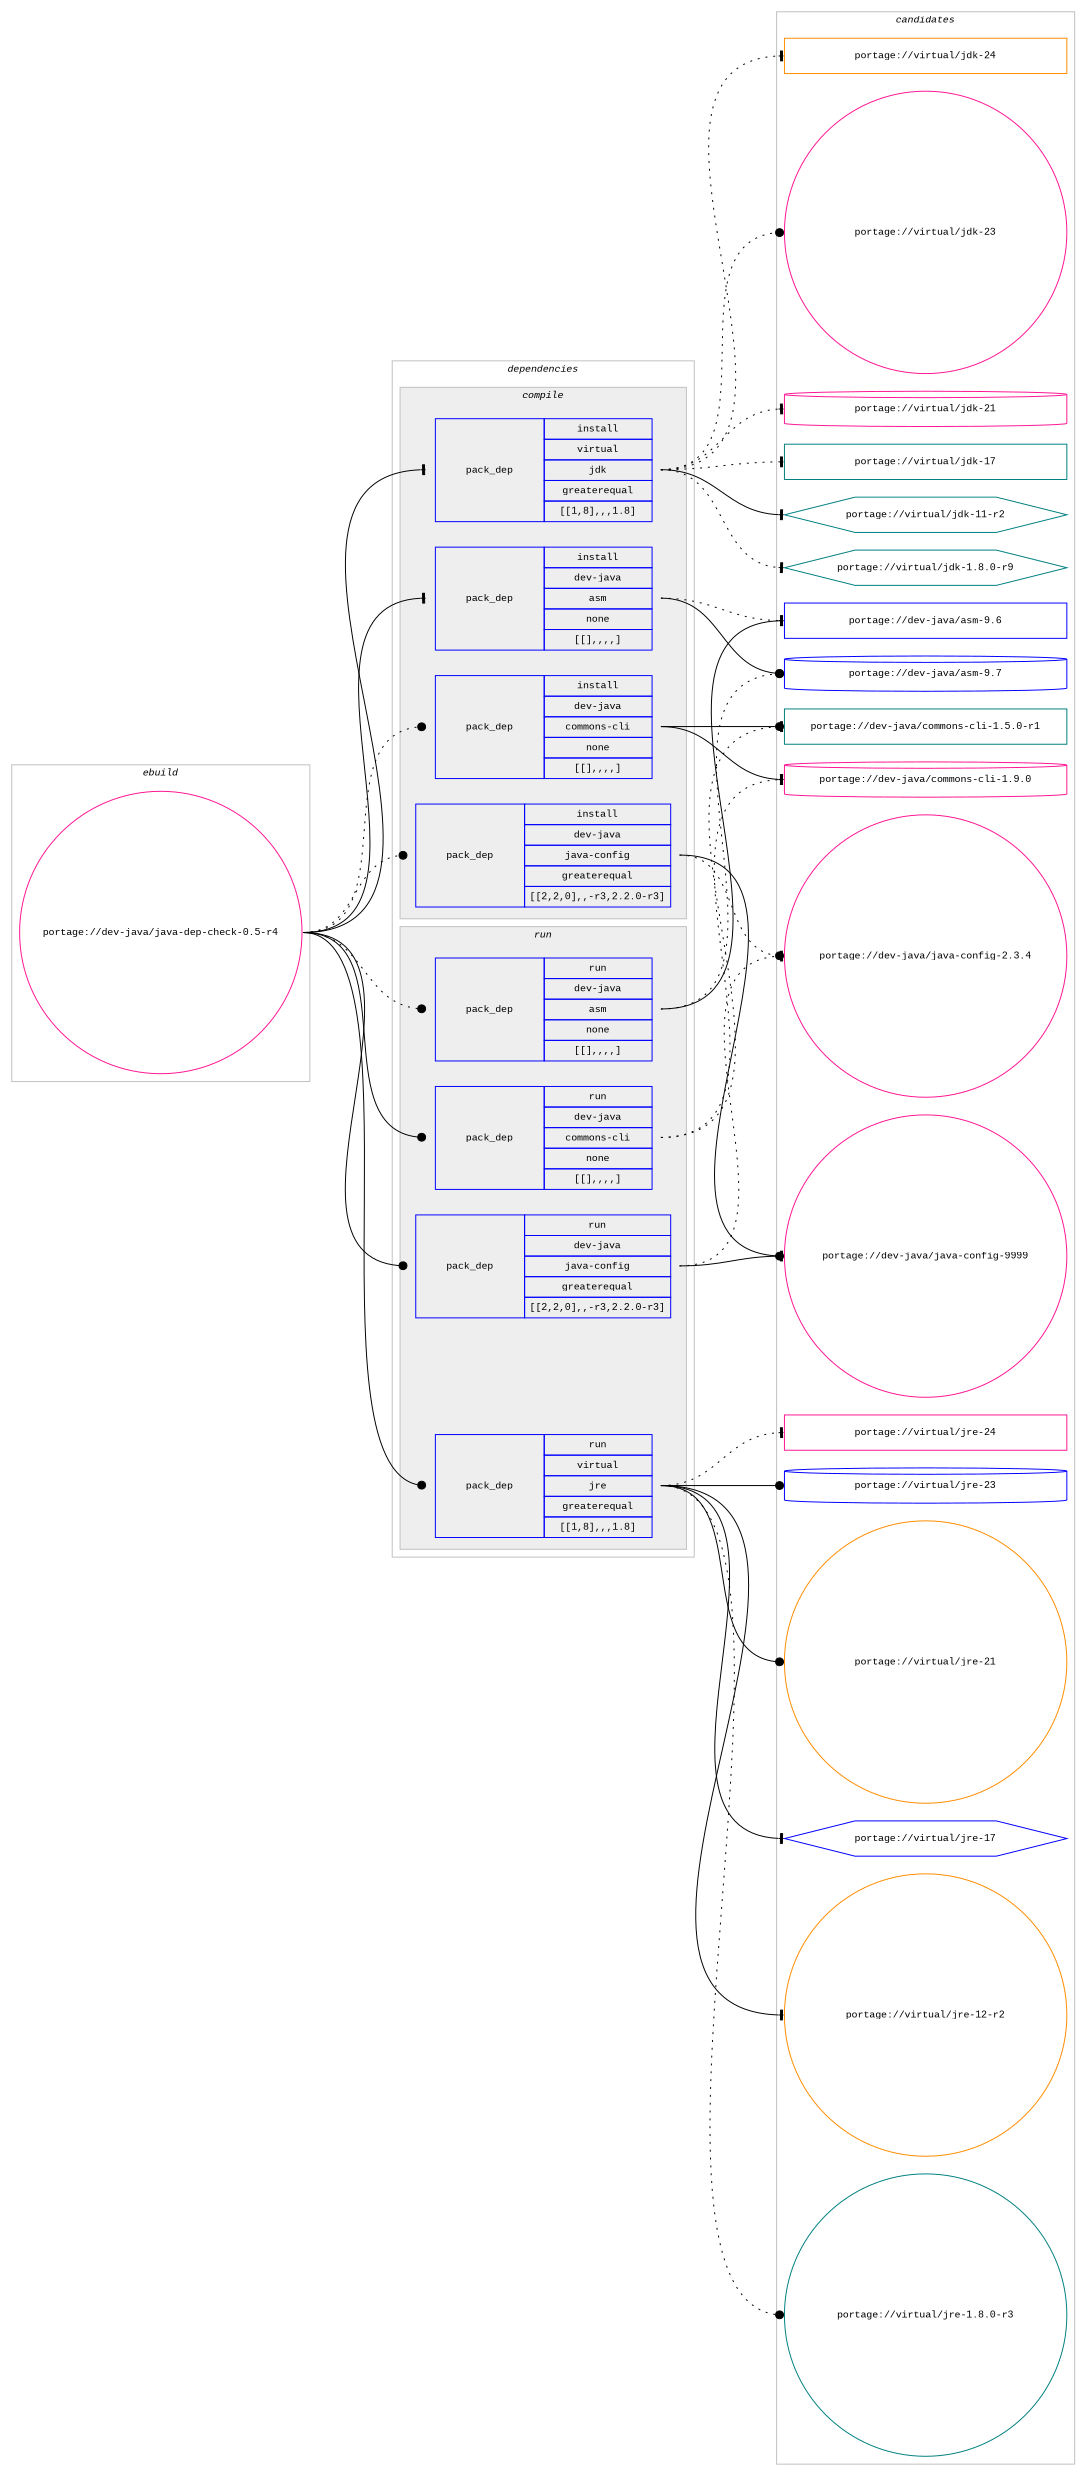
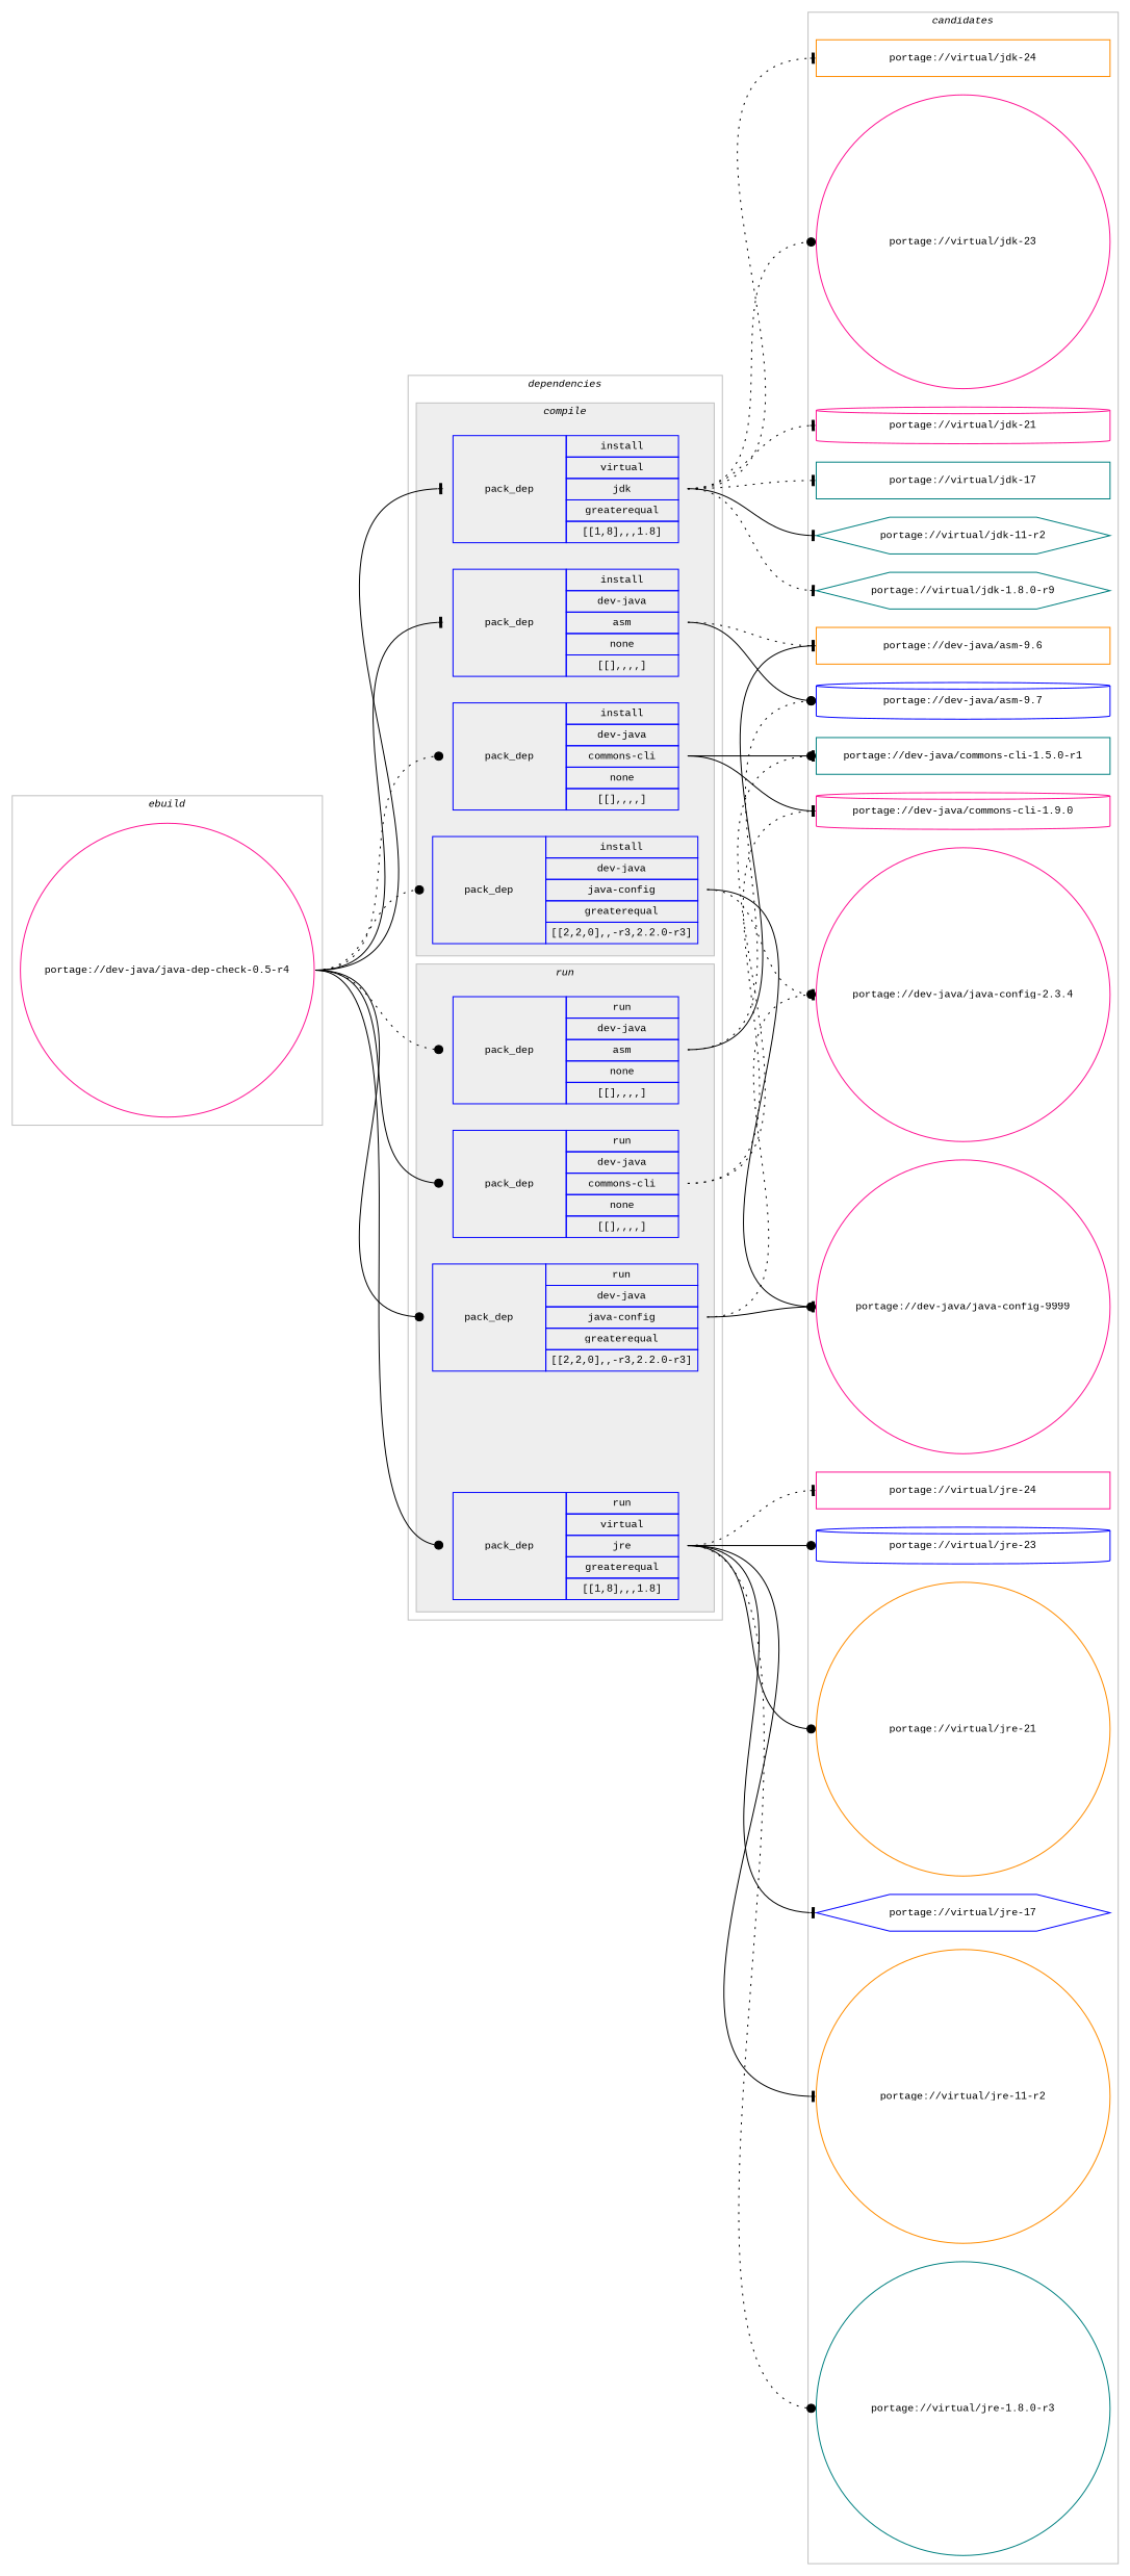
  digraph {
    compound=true
    concentrate=true
    fontname="Liberation Mono"
    fontsize=10
    newrank=true
    rankdir=LR
    ranksep=1.5
    node [color=blue fontname="Liberation Mono" fontsize=10 shape=none]
    edge [arrowhead=tee fontname="Liberation Mono" headport=w style=solid tailport=e weight=100]
    n1 [color=deeppink label="portage://dev-java/java-dep-check-0.5-r4" shape=circle width=4]
    n2 [label=<<TABLE BORDER="0" CELLBORDER="1" CELLSPACING="0" CELLPADDING="4" WIDTH="220"><TR><TD ROWSPAN="6" CELLPADDING="30">pack_dep</TD></TR><TR><TD WIDTH="110">install</TD></TR><TR><TD>dev-java</TD></TR><TR><TD>asm</TD></TR><TR><TD>none</TD></TR><TR><TD>[[],,,,]</TD></TR></TABLE>>]
    n3 [label=<<TABLE BORDER="0" CELLBORDER="1" CELLSPACING="0" CELLPADDING="4" WIDTH="220"><TR><TD ROWSPAN="6" CELLPADDING="30">pack_dep</TD></TR><TR><TD WIDTH="110">install</TD></TR><TR><TD>dev-java</TD></TR><TR><TD>commons-cli</TD></TR><TR><TD>none</TD></TR><TR><TD>[[],,,,]</TD></TR></TABLE>>]
    n4 [label=<<TABLE BORDER="0" CELLBORDER="1" CELLSPACING="0" CELLPADDING="4" WIDTH="220"><TR><TD ROWSPAN="6" CELLPADDING="30">pack_dep</TD></TR><TR><TD WIDTH="110">install</TD></TR><TR><TD>dev-java</TD></TR><TR><TD>java-config</TD></TR><TR><TD>greaterequal</TD></TR><TR><TD>[[2,2,0],,-r3,2.2.0-r3]</TD></TR></TABLE>>]
    n5 [label=<<TABLE BORDER="0" CELLBORDER="1" CELLSPACING="0" CELLPADDING="4" WIDTH="220"><TR><TD ROWSPAN="6" CELLPADDING="30">pack_dep</TD></TR><TR><TD WIDTH="110">install</TD></TR><TR><TD>virtual</TD></TR><TR><TD>jdk</TD></TR><TR><TD>greaterequal</TD></TR><TR><TD>[[1,8],,,1.8]</TD></TR></TABLE>>]
    n6 [label=<<TABLE BORDER="0" CELLBORDER="1" CELLSPACING="0" CELLPADDING="4" WIDTH="220"><TR><TD ROWSPAN="6" CELLPADDING="30">pack_dep</TD></TR><TR><TD WIDTH="110">run</TD></TR><TR><TD>dev-java</TD></TR><TR><TD>asm</TD></TR><TR><TD>none</TD></TR><TR><TD>[[],,,,]</TD></TR></TABLE>>]
    n7 [label=<<TABLE BORDER="0" CELLBORDER="1" CELLSPACING="0" CELLPADDING="4" WIDTH="220"><TR><TD ROWSPAN="6" CELLPADDING="30">pack_dep</TD></TR><TR><TD WIDTH="110">run</TD></TR><TR><TD>dev-java</TD></TR><TR><TD>commons-cli</TD></TR><TR><TD>none</TD></TR><TR><TD>[[],,,,]</TD></TR></TABLE>>]
    n8 [label=<<TABLE BORDER="0" CELLBORDER="1" CELLSPACING="0" CELLPADDING="4" WIDTH="220"><TR><TD ROWSPAN="6" CELLPADDING="30">pack_dep</TD></TR><TR><TD WIDTH="110">run</TD></TR><TR><TD>dev-java</TD></TR><TR><TD>java-config</TD></TR><TR><TD>greaterequal</TD></TR><TR><TD>[[2,2,0],,-r3,2.2.0-r3]</TD></TR></TABLE>>]
    n9 [label=<<TABLE BORDER="0" CELLBORDER="1" CELLSPACING="0" CELLPADDING="4" WIDTH="220"><TR><TD ROWSPAN="6" CELLPADDING="30">pack_dep</TD></TR><TR><TD WIDTH="110">run</TD></TR><TR><TD>virtual</TD></TR><TR><TD>jre</TD></TR><TR><TD>greaterequal</TD></TR><TR><TD>[[1,8],,,1.8]</TD></TR></TABLE>>]
    n10 [label="portage://dev-java/asm-9.7" shape=cylinder width=4]
-   n11 [label="portage://dev-java/asm-9.6" shape=box width=4]
+   n11 [color=darkorange label="portage://dev-java/asm-9.6" shape=box width=4]
    n12 [color=deeppink label="portage://dev-java/commons-cli-1.9.0" shape=cylinder width=4]
    n13 [color=teal label="portage://dev-java/commons-cli-1.5.0-r1" shape=box width=4]
    n14 [color=deeppink label="portage://dev-java/java-config-9999" shape=circle width=4]
    n15 [color=deeppink label="portage://dev-java/java-config-2.3.4" shape=circle width=4]
    n16 [color=darkorange label="portage://virtual/jdk-24" shape=box width=4]
    n17 [color=deeppink label="portage://virtual/jdk-23" shape=circle width=4]
    n18 [color=deeppink label="portage://virtual/jdk-21" shape=cylinder width=4]
    n19 [color=teal label="portage://virtual/jdk-17" shape=box width=4]
    n20 [color=teal label="portage://virtual/jdk-11-r2" shape=hexagon width=4]
    n21 [color=teal label="portage://virtual/jdk-1.8.0-r9" shape=hexagon width=4]
    n22 [color=deeppink label="portage://virtual/jre-24" shape=box width=4]
    n23 [label="portage://virtual/jre-23" shape=cylinder width=4]
    n24 [color=darkorange label="portage://virtual/jre-21" shape=circle width=4]
    n25 [label="portage://virtual/jre-17" shape=hexagon width=4]
-   n26 [color=darkorange label="portage://virtual/jre-12-r2" shape=circle width=4]
+   n26 [color=darkorange label="portage://virtual/jre-11-r2" shape=circle width=4]
    n27 [color=teal label="portage://virtual/jre-1.8.0-r3" shape=circle width=4]
    subgraph cluster_1 {
      color=gray
      label=<<i>ebuild</i>>
      n1
    }
    subgraph cluster_2 {
      color=gray
      label=<<i>dependencies</i>>
      subgraph cluster_3 {
        color=gray
        fillcolor="#eeeeee"
        label=<<i>compile</i>>
        style=filled
        subgraph sub_4 {
          color=gray
          fillcolor="#eeeeee"
          label=<<i>compile</i>>
          style=filled
          n2
        }
        subgraph sub_5 {
          color=gray
          fillcolor="#eeeeee"
          label=<<i>compile</i>>
          style=filled
          n3
        }
        subgraph sub_6 {
          color=gray
          fillcolor="#eeeeee"
          label=<<i>compile</i>>
          style=filled
          n4
        }
        subgraph sub_7 {
          color=gray
          fillcolor="#eeeeee"
          label=<<i>compile</i>>
          style=filled
          n5
        }
      }
      subgraph cluster_8 {
        color=gray
        fillcolor="#eeeeee"
        label=<<i>compile and run</i>>
        style=filled
      }
      subgraph cluster_9 {
        color=gray
        fillcolor="#eeeeee"
        label=<<i>run</i>>
        style=filled
        subgraph sub_10 {
          color=gray
          fillcolor="#eeeeee"
          label=<<i>run</i>>
          style=filled
          n6
        }
        subgraph sub_11 {
          color=gray
          fillcolor="#eeeeee"
          label=<<i>run</i>>
          style=filled
          n7
        }
        subgraph sub_12 {
          color=gray
          fillcolor="#eeeeee"
          label=<<i>run</i>>
          style=filled
          n8
        }
        subgraph sub_13 {
          color=gray
          fillcolor="#eeeeee"
          label=<<i>run</i>>
          style=filled
          n9
        }
      }
    }
    subgraph cluster_14 {
      color=gray
      label=<<i>candidates</i>>
      rank=same
      subgraph sub_15 {
        color=black
        label=<<i>candidates</i>>
        nodesep=1
        rank=same
        n10
        n11
      }
      subgraph sub_16 {
        color=black
        label=<<i>candidates</i>>
        nodesep=1
        rank=same
        n12
        n13
      }
      subgraph sub_17 {
        color=black
        label=<<i>candidates</i>>
        nodesep=1
        rank=same
        n14
        n15
      }
      subgraph sub_18 {
        color=black
        label=<<i>candidates</i>>
        nodesep=1
        rank=same
        n16
        n17
        n18
        n19
        n20
        n21
      }
      subgraph sub_19 {
        color=black
        label=<<i>candidates</i>>
        nodesep=1
        rank=same
        n10
        n11
      }
      subgraph sub_20 {
        color=black
        label=<<i>candidates</i>>
        nodesep=1
        rank=same
        n12
        n13
      }
      subgraph sub_21 {
        color=black
        label=<<i>candidates</i>>
        nodesep=1
        rank=same
        n14
        n15
      }
      subgraph sub_22 {
        color=black
        label=<<i>candidates</i>>
        nodesep=1
        rank=same
        n22
        n23
        n24
        n25
        n26
        n27
      }
    }
    n1 -> n2 [weight=20]
    n1 -> n3 [arrowhead=dot style=dotted weight=20]
    n1 -> n4 [arrowhead=dot style=dotted weight=20]
    n1 -> n5 [weight=20]
    n1 -> n6 [arrowhead=dot style=dotted weight=20]
    n1 -> n7 [arrowhead=dot weight=20]
    n1 -> n8 [arrowhead=dot weight=20]
    n1 -> n9 [arrowhead=dot weight=20]
    n2 -> n10 [arrowhead=dot]
    n2 -> n11 [style=dotted]
    n3 -> n12
    n3 -> n13 [arrowhead=dot]
    n4 -> n14
    n4 -> n15 [arrowhead=dot style=dotted]
    n5 -> n16 [style=dotted]
    n5 -> n17 [arrowhead=dot style=dotted]
    n5 -> n18 [style=dotted]
    n5 -> n19 [style=dotted]
    n5 -> n20
    n5 -> n21 [style=dotted]
    n6 -> n10 [arrowhead=dot style=dotted]
    n6 -> n11
    n7 -> n12 [style=dotted]
    n7 -> n13 [style=dotted]
    n8 -> n14 [arrowhead=dot]
    n8 -> n15 [style=dotted]
    n9 -> n22 [style=dotted]
    n9 -> n23 [arrowhead=dot]
    n9 -> n24 [arrowhead=dot]
    n9 -> n25
    n9 -> n26
    n9 -> n27 [arrowhead=dot style=dotted]
  }
